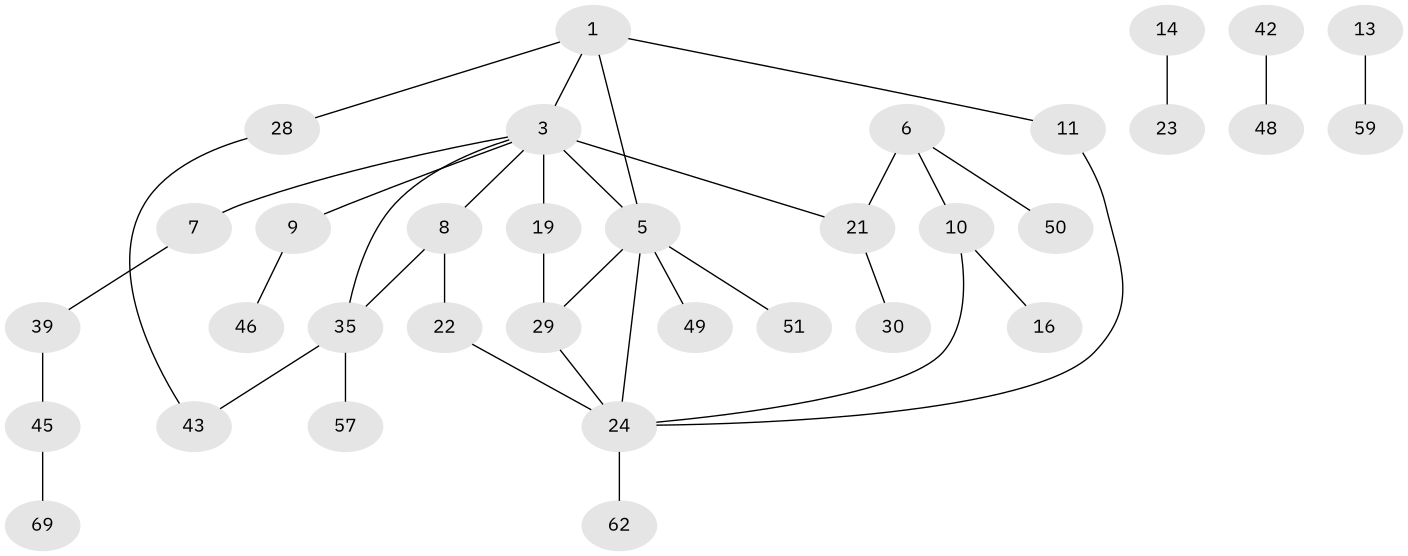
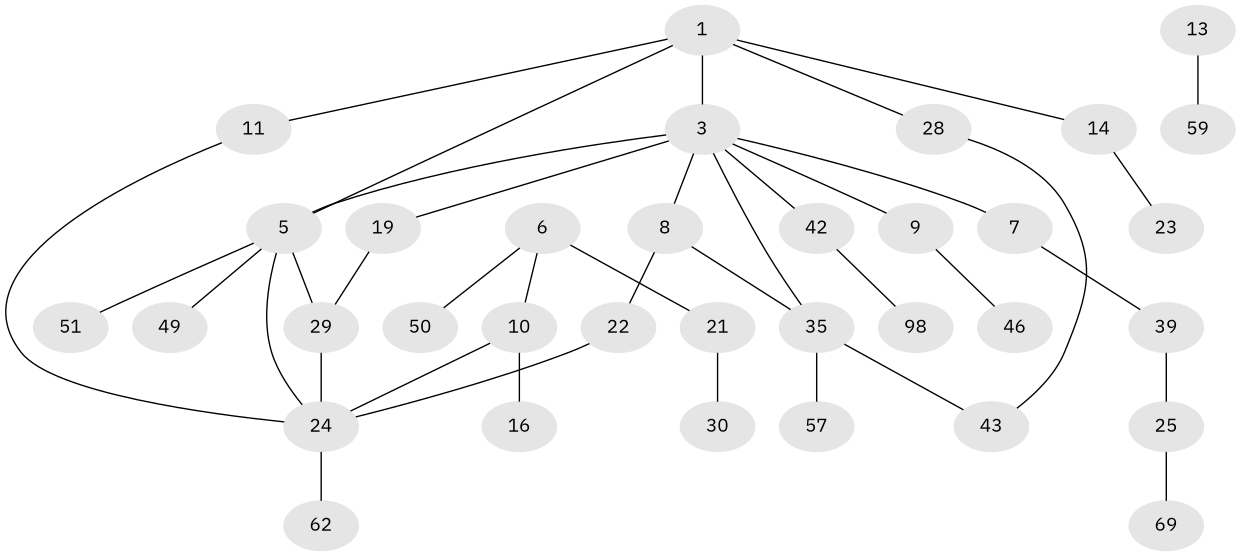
  graph {
    fontname="IBM Plex Sans"
    node [color=gray90 fontname="IBM Plex Sans" style=filled]
    edge [fontname="IBM Plex Sans"]
    1 [super="+2+68"]
    3 [super="+18+15+4+61"]
    5 [super="+34"]
    11 [super="+32"]
    14
    28 [super="+36"]
    7 [super="+55+31"]
    8 [super="+12"]
    9
    19 [super="+64+37"]
    35
    42
    n13 [label=29 super="+58+25"]
    24 [super="+40+47+29"]
    49
    51
    6 [super="+33+44+17"]
    10
    21
    50 [super="+52"]
    23
    43
    39
    22
    46
    57
-   48
+   48 [label=98]
    62
    16 [super="+26"]
    30
-   45
+   45 [label=25]
    59 [super="+66"]
    13
    69
    1 -- 3
    1 -- 5
    1 -- 11
+   1 -- 14
    1 -- 28
    3 -- 5 [weight=2]
    3 -- 7
    3 -- 8
    3 -- 9
    3 -- 19
    3 -- 35
-   3 -- 21
+   3 -- 42
    5 -- n13
    5 -- 24
    5 -- 49
    5 -- 51
    11 -- 24
    14 -- 23
    28 -- 43
    7 -- 39
    8 -- 35
    8 -- 22
    9 -- 46
    19 -- n13 [weight=2]
    35 -- 43
    35 -- 57
    42 -- 48
    n13 -- 24
    24 -- 62
    6 -- 10
    6 -- 21 [weight=2]
    6 -- 50
    10 -- 24
    10 -- 16
    21 -- 30
    39 -- 45
    22 -- 24
    45 -- 69
    13 -- 59
  }
